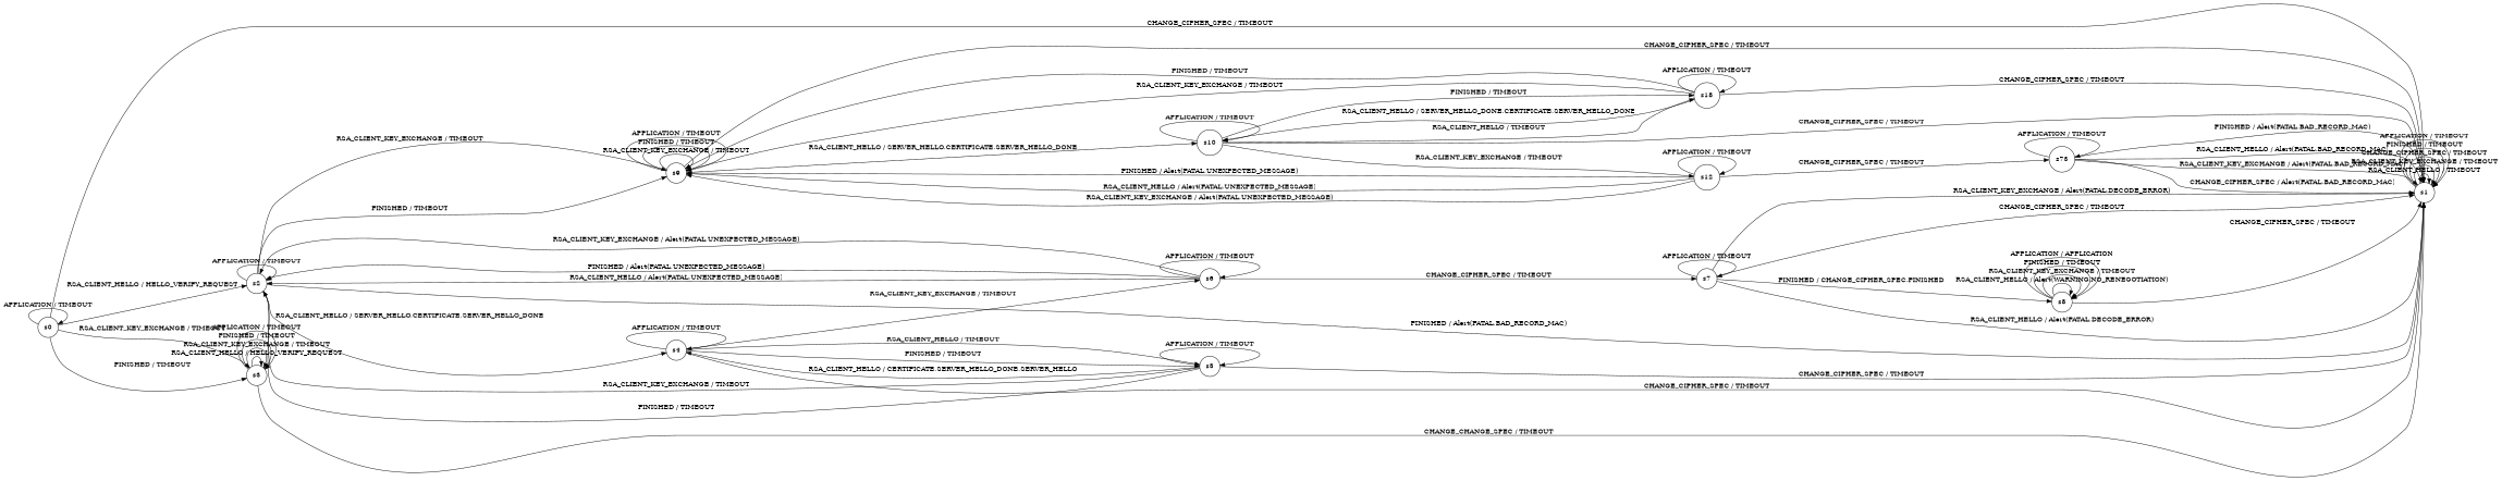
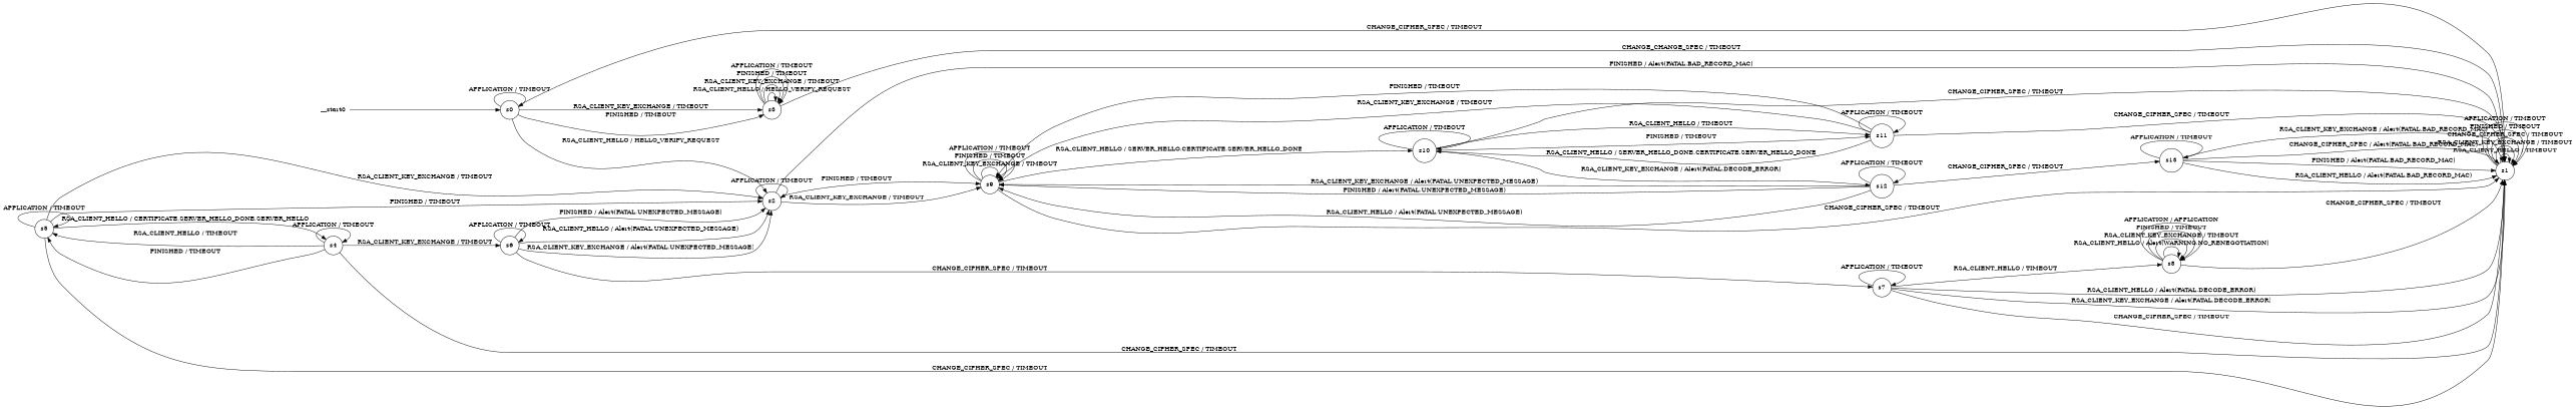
  digraph {
    rankdir=LR
    node [shape=circle]
+   __start0 [shape=none]
    n2 [label=s0]
    n3 [label=s1]
    n4 [label=s2]
    n5 [label=s3]
    n6 [label=s4]
    n7 [label=s9]
    n8 [label=s5]
    n9 [label=s6]
    n10 [label=s10]
    n11 [label=s7]
    n12 [label=s8]
-   n13 [label=s18]
+   n13 [label=s11]
    n14 [label=s12]
-   n15 [label=s73]
+   n15 [label=s13]
+   __start0 -> n2
    n2 -> n2 [label="APPLICATION / TIMEOUT"]
    n2 -> n3 [label="CHANGE_CIPHER_SPEC / TIMEOUT"]
    n2 -> n4 [label="RSA_CLIENT_HELLO / HELLO_VERIFY_REQUEST"]
    n2 -> n5 [label="RSA_CLIENT_KEY_EXCHANGE / TIMEOUT"]
    n2 -> n5 [label="FINISHED / TIMEOUT"]
    n3 -> n3 [label="RSA_CLIENT_HELLO / TIMEOUT"]
    n3 -> n3 [label="RSA_CLIENT_KEY_EXCHANGE / TIMEOUT"]
    n3 -> n3 [label="CHANGE_CIPHER_SPEC / TIMEOUT"]
    n3 -> n3 [label="FINISHED / TIMEOUT"]
    n3 -> n3 [label="APPLICATION / TIMEOUT"]
    n4 -> n3 [label="FINISHED / Alert(FATAL,BAD_RECORD_MAC)"]
    n4 -> n4 [label="APPLICATION / TIMEOUT"]
-   n4 -> n6 [label="RSA_CLIENT_HELLO / SERVER_HELLO,CERTIFICATE,SERVER_HELLO_DONE"]
    n4 -> n7 [label="RSA_CLIENT_KEY_EXCHANGE / TIMEOUT"]
    n4 -> n7 [label="FINISHED / TIMEOUT"]
    n5 -> n3 [label="CHANGE_CHANGE_SPEC / TIMEOUT"]
    n5 -> n5 [label="RSA_CLIENT_HELLO / HELLO_VERIFY_REQUEST"]
    n5 -> n5 [label="RSA_CLIENT_KEY_EXCHANGE / TIMEOUT"]
    n5 -> n5 [label="FINISHED / TIMEOUT"]
    n5 -> n5 [label="APPLICATION / TIMEOUT"]
    n6 -> n3 [label="CHANGE_CIPHER_SPEC / TIMEOUT"]
    n6 -> n6 [label="APPLICATION / TIMEOUT"]
    n6 -> n8 [label="RSA_CLIENT_HELLO / TIMEOUT"]
    n6 -> n8 [label="FINISHED / TIMEOUT"]
    n6 -> n9 [label="RSA_CLIENT_KEY_EXCHANGE / TIMEOUT"]
    n7 -> n3 [label="CHANGE_CIPHER_SPEC / TIMEOUT"]
    n7 -> n7 [label="RSA_CLIENT_KEY_EXCHANGE / TIMEOUT"]
    n7 -> n7 [label="FINISHED / TIMEOUT"]
    n7 -> n7 [label="APPLICATION / TIMEOUT"]
    n7 -> n10 [label="RSA_CLIENT_HELLO / SERVER_HELLO,CERTIFICATE,SERVER_HELLO_DONE"]
    n8 -> n3 [label="CHANGE_CIPHER_SPEC / TIMEOUT"]
    n8 -> n4 [label="RSA_CLIENT_KEY_EXCHANGE / TIMEOUT"]
    n8 -> n4 [label="FINISHED / TIMEOUT"]
    n8 -> n6 [label="RSA_CLIENT_HELLO / CERTIFICATE,SERVER_HELLO_DONE,SERVER_HELLO"]
    n8 -> n8 [label="APPLICATION / TIMEOUT"]
    n9 -> n4 [label="RSA_CLIENT_HELLO / Alert(FATAL,UNEXPECTED_MESSAGE)"]
    n9 -> n4 [label="RSA_CLIENT_KEY_EXCHANGE / Alert(FATAL,UNEXPECTED_MESSAGE)"]
    n9 -> n4 [label="FINISHED / Alert(FATAL,UNEXPECTED_MESSAGE)"]
    n9 -> n9 [label="APPLICATION / TIMEOUT"]
    n9 -> n11 [label="CHANGE_CIPHER_SPEC / TIMEOUT"]
    n10 -> n3 [label="CHANGE_CIPHER_SPEC / TIMEOUT"]
    n10 -> n10 [label="APPLICATION / TIMEOUT"]
    n10 -> n13 [label="RSA_CLIENT_HELLO / TIMEOUT"]
    n10 -> n13 [label="FINISHED / TIMEOUT"]
-   n10 -> n14 [label="RSA_CLIENT_KEY_EXCHANGE / TIMEOUT"]
+   n10 -> n14 [label="RSA_CLIENT_KEY_EXCHANGE / Alert(FATAL,DECODE_ERROR)"]
    n11 -> n3 [label="RSA_CLIENT_HELLO / Alert(FATAL,DECODE_ERROR)"]
    n11 -> n3 [label="RSA_CLIENT_KEY_EXCHANGE / Alert(FATAL,DECODE_ERROR)"]
    n11 -> n3 [label="CHANGE_CIPHER_SPEC / TIMEOUT"]
    n11 -> n11 [label="APPLICATION / TIMEOUT"]
-   n11 -> n12 [label="FINISHED / CHANGE_CIPHER_SPEC,FINISHED"]
+   n11 -> n12 [label="RSA_CLIENT_HELLO / TIMEOUT"]
    n12 -> n3 [label="CHANGE_CIPHER_SPEC / TIMEOUT"]
    n12 -> n12 [label="RSA_CLIENT_HELLO / Alert(WARNING,NO_RENEGOTIATION)"]
    n12 -> n12 [label="RSA_CLIENT_KEY_EXCHANGE / TIMEOUT"]
    n12 -> n12 [label="FINISHED / TIMEOUT"]
    n12 -> n12 [label="APPLICATION / APPLICATION"]
    n13 -> n3 [label="CHANGE_CIPHER_SPEC / TIMEOUT"]
    n13 -> n7 [label="RSA_CLIENT_KEY_EXCHANGE / TIMEOUT"]
    n13 -> n7 [label="FINISHED / TIMEOUT"]
    n13 -> n10 [label="RSA_CLIENT_HELLO / SERVER_HELLO_DONE,CERTIFICATE,SERVER_HELLO_DONE"]
    n13 -> n13 [label="APPLICATION / TIMEOUT"]
    n14 -> n7 [label="RSA_CLIENT_HELLO / Alert(FATAL,UNEXPECTED_MESSAGE)"]
    n14 -> n7 [label="RSA_CLIENT_KEY_EXCHANGE / Alert(FATAL,UNEXPECTED_MESSAGE)"]
    n14 -> n7 [label="FINISHED / Alert(FATAL,UNEXPECTED_MESSAGE)"]
    n14 -> n14 [label="APPLICATION / TIMEOUT"]
    n14 -> n15 [label="CHANGE_CIPHER_SPEC / TIMEOUT"]
    n15 -> n3 [label="RSA_CLIENT_HELLO / Alert(FATAL,BAD_RECORD_MAC)"]
    n15 -> n3 [label="RSA_CLIENT_KEY_EXCHANGE / Alert(FATAL,BAD_RECORD_MAC)"]
    n15 -> n3 [label="CHANGE_CIPHER_SPEC / Alert(FATAL,BAD_RECORD_MAC)"]
    n15 -> n3 [label="FINISHED / Alert(FATAL,BAD_RECORD_MAC)"]
    n15 -> n15 [label="APPLICATION / TIMEOUT"]
  }
